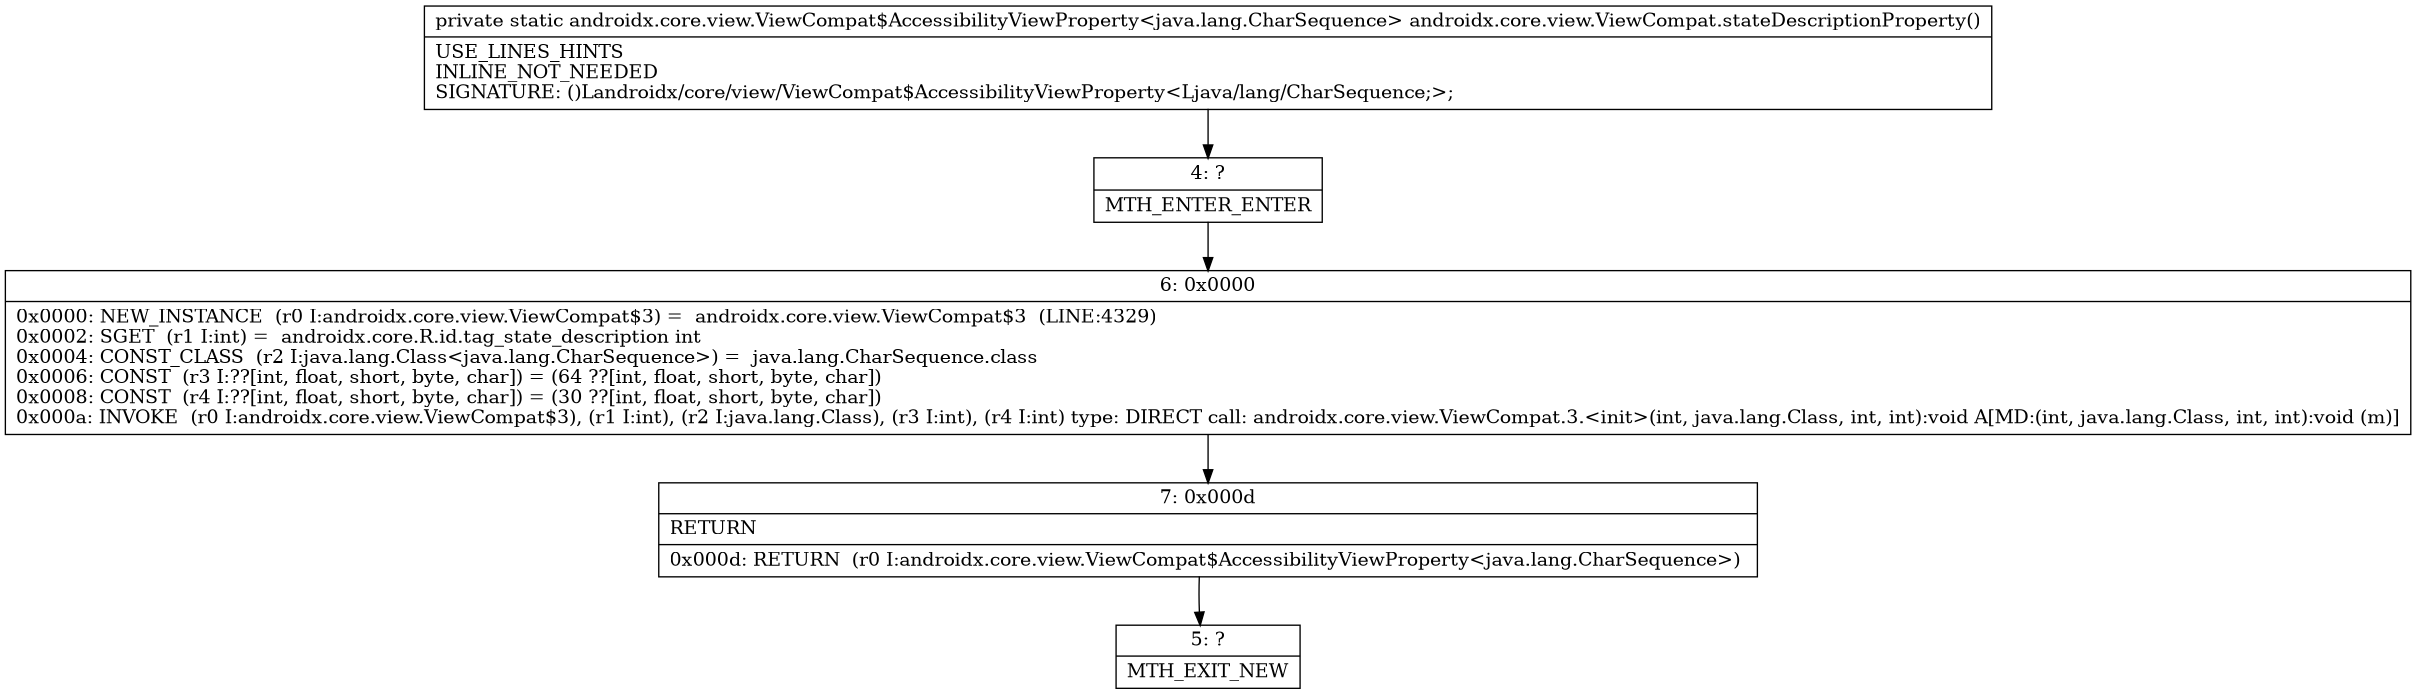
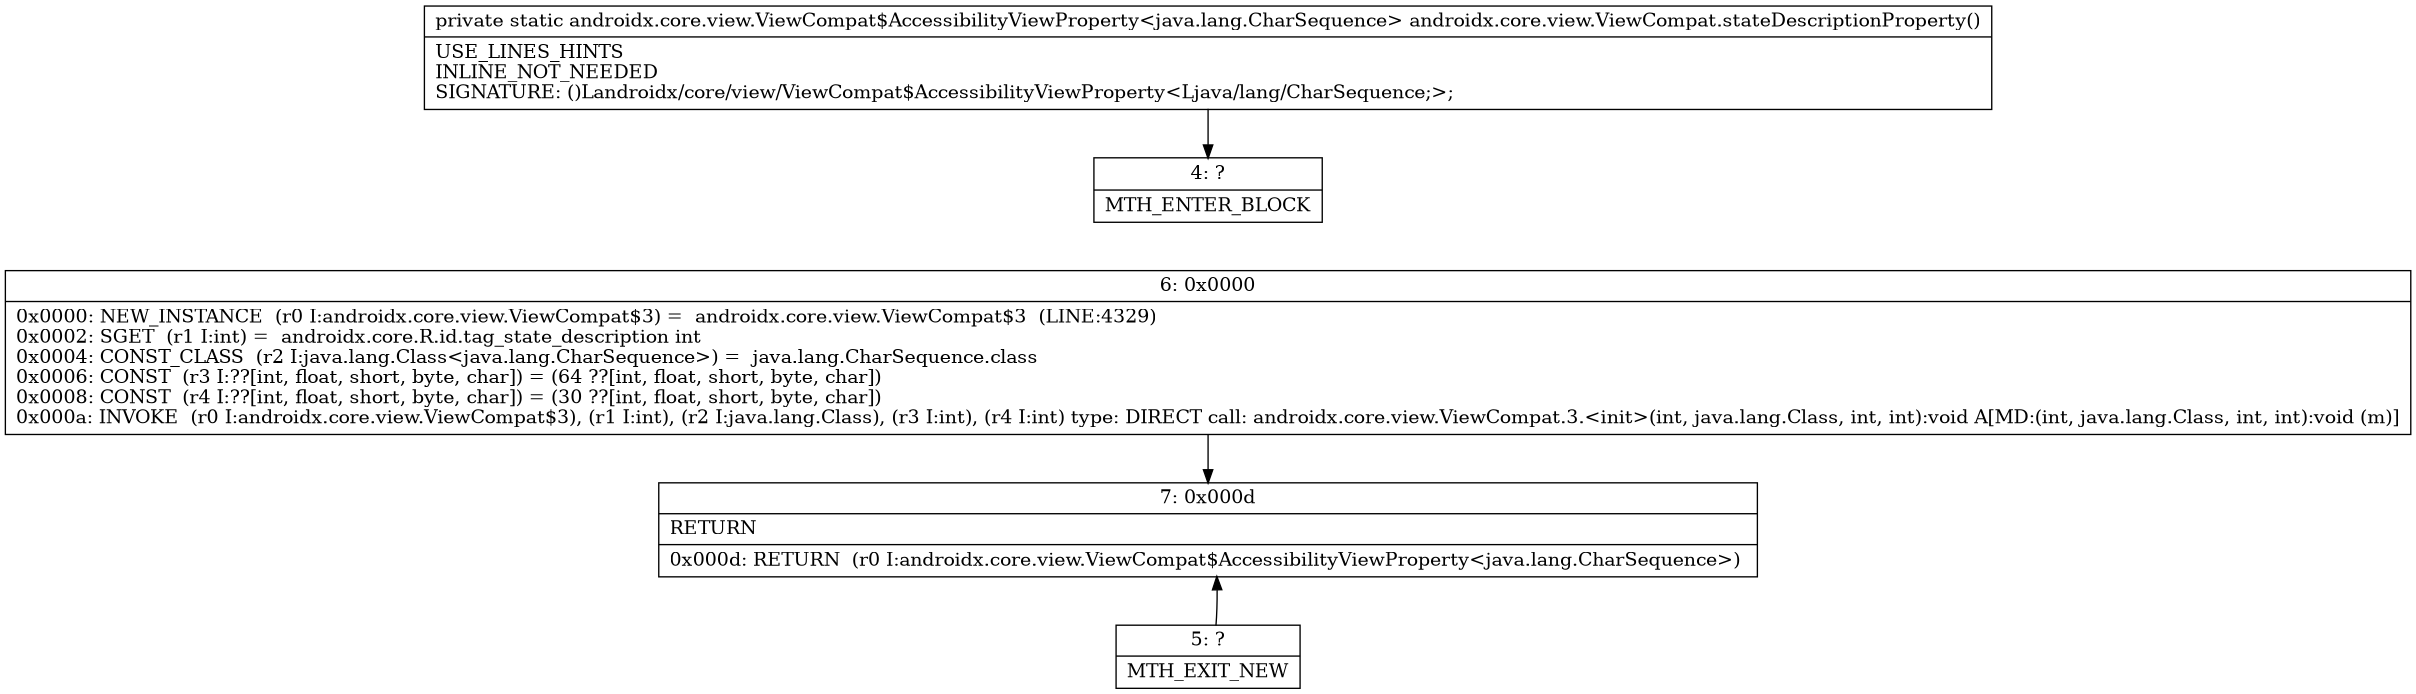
  digraph {
    node [shape=record]
-   n1 [label="{4\:\ ?|MTH_ENTER_ENTER\l}"]
+   n1 [label="{4\:\ ?|MTH_ENTER_BLOCK\l}"]
    n2 [label="{6\:\ 0x0000|0x0000: NEW_INSTANCE  (r0 I:androidx.core.view.ViewCompat$3) =  androidx.core.view.ViewCompat$3  (LINE:4329)\l0x0002: SGET  (r1 I:int) =  androidx.core.R.id.tag_state_description int \l0x0004: CONST_CLASS  (r2 I:java.lang.Class\<java.lang.CharSequence\>) =  java.lang.CharSequence.class \l0x0006: CONST  (r3 I:??[int, float, short, byte, char]) = (64 ??[int, float, short, byte, char]) \l0x0008: CONST  (r4 I:??[int, float, short, byte, char]) = (30 ??[int, float, short, byte, char]) \l0x000a: INVOKE  (r0 I:androidx.core.view.ViewCompat$3), (r1 I:int), (r2 I:java.lang.Class), (r3 I:int), (r4 I:int) type: DIRECT call: androidx.core.view.ViewCompat.3.\<init\>(int, java.lang.Class, int, int):void A[MD:(int, java.lang.Class, int, int):void (m)]\l}"]
    n3 [label="{7\:\ 0x000d|RETURN\l|0x000d: RETURN  (r0 I:androidx.core.view.ViewCompat$AccessibilityViewProperty\<java.lang.CharSequence\>) \l}"]
    n4 [label="{5\:\ ?|MTH_EXIT_NEW\l}"]
    n5 [label="{private static androidx.core.view.ViewCompat$AccessibilityViewProperty\<java.lang.CharSequence\> androidx.core.view.ViewCompat.stateDescriptionProperty()  | USE_LINES_HINTS\lINLINE_NOT_NEEDED\lSIGNATURE: ()Landroidx\/core\/view\/ViewCompat$AccessibilityViewProperty\<Ljava\/lang\/CharSequence;\>;\l}"]
-   n1 -> n2
    n2 -> n3
-   n3 -> n4
+   n4 -> n3
    n5 -> n1
  }
